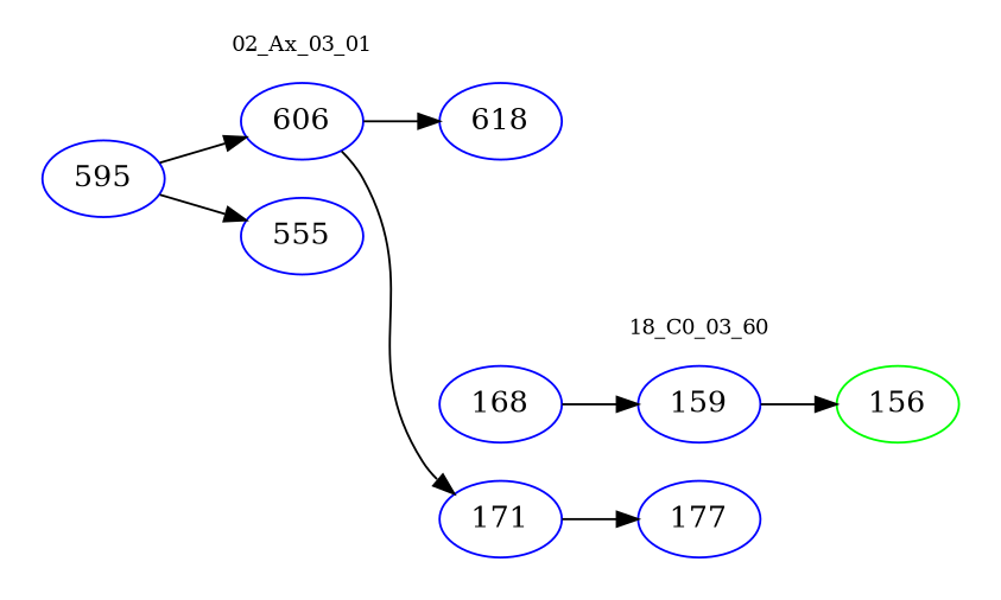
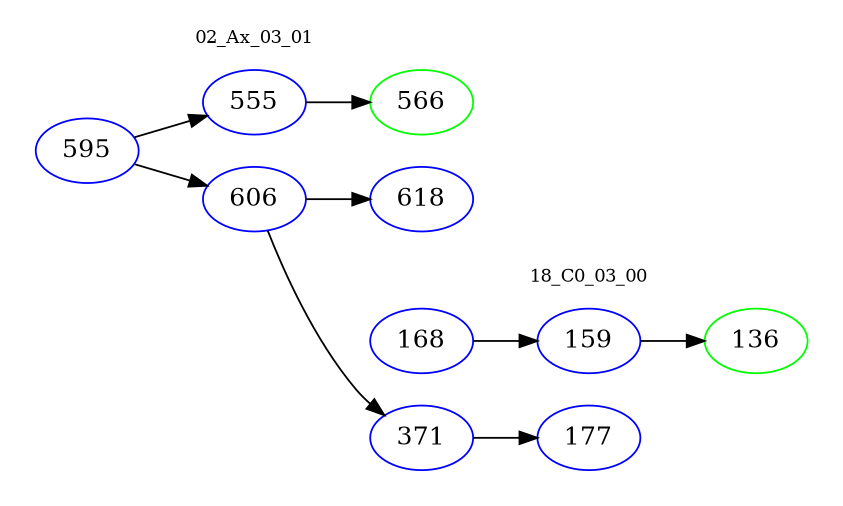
  digraph {
    rankdir=LR
    node [color=blue]
    edge [color=black]
    n1 [label=595]
    n2 [label=555]
    n3 [label=606]
+   n4 [color=green label=566]
    n5 [label=618]
    n6 [label=168]
    n7 [label=159]
-   n8 [label=171]
-   n9 [color=green label=156]
+   n8 [label=371]
+   n9 [color=green label=136]
    n10 [label=177]
    subgraph cluster_1 {
      color=white
      fontsize=10
      label="02_Ax_03_01"
      n1
      n2
      n3
+     n4
      n5
    }
    subgraph cluster_2 {
      color=white
      fontsize=10
-     label="18_C0_03_60"
+     label="18_C0_03_00"
      n6
      n7
      n8
      n9
      n10
    }
    n1 -> n2
    n1 -> n3
+   n2 -> n4
    n3 -> n5
    n3 -> n8
    n6 -> n7
    n7 -> n9
    n8 -> n10
  }
